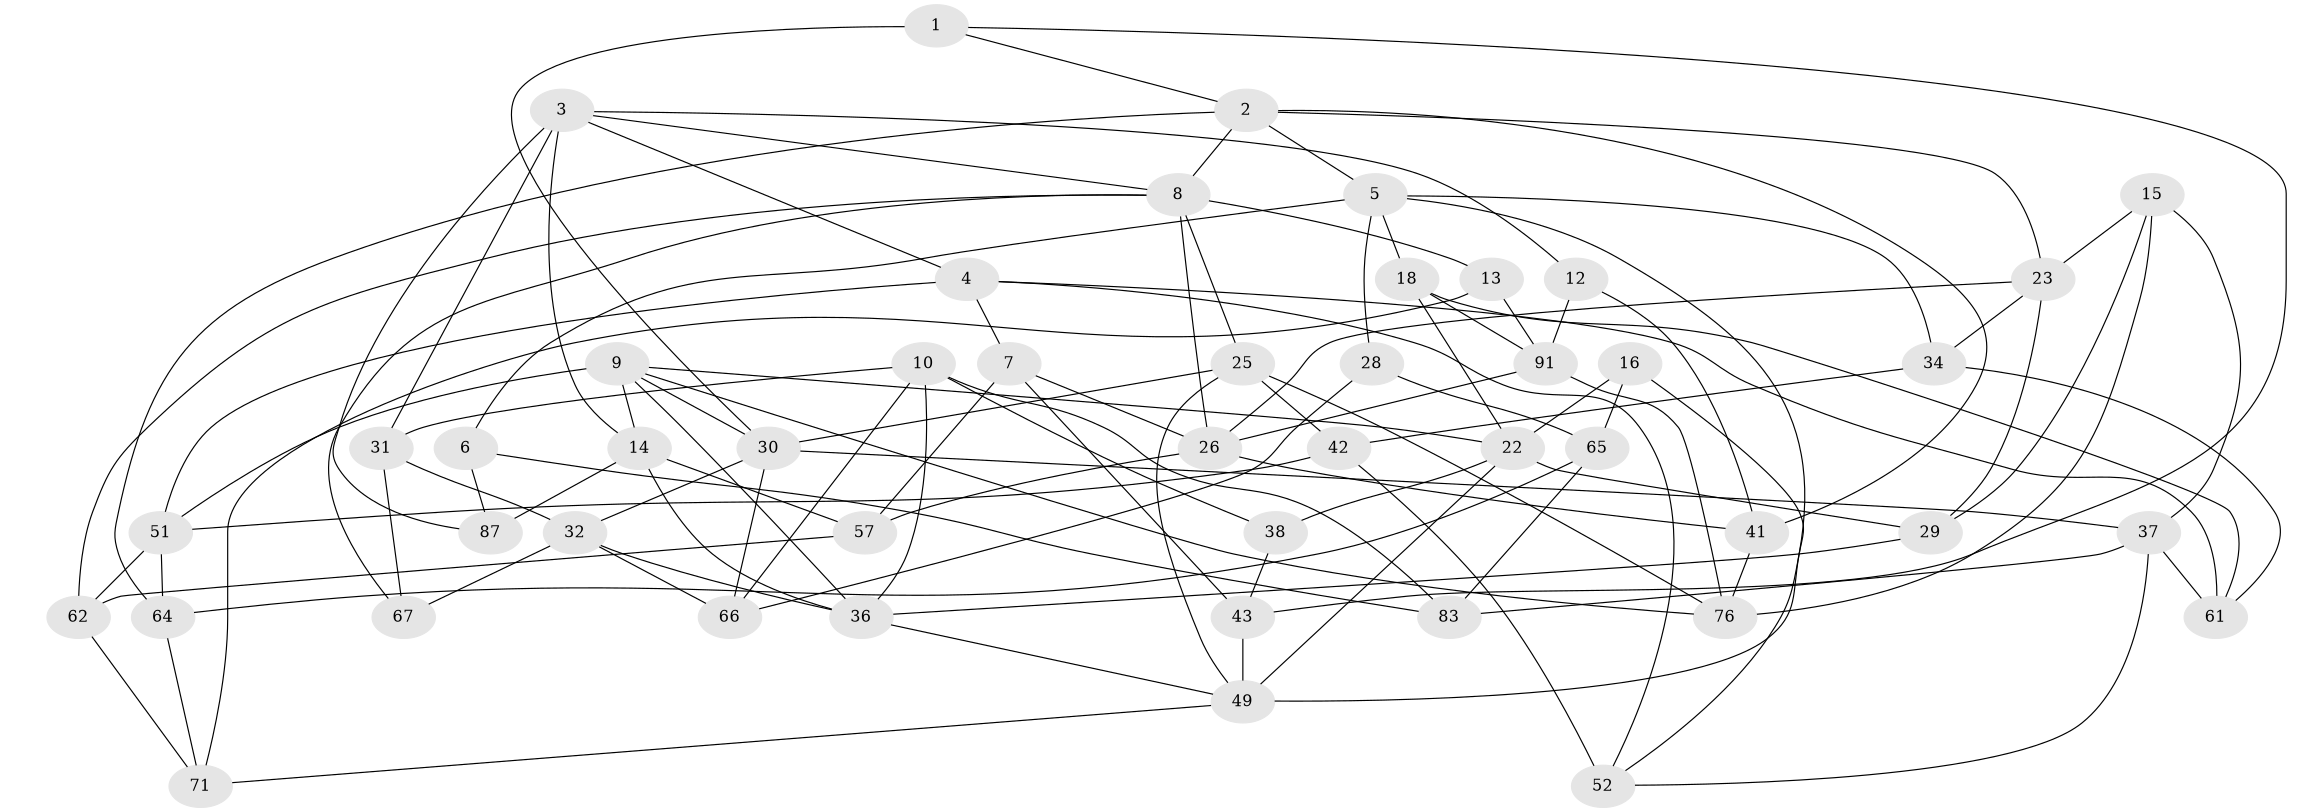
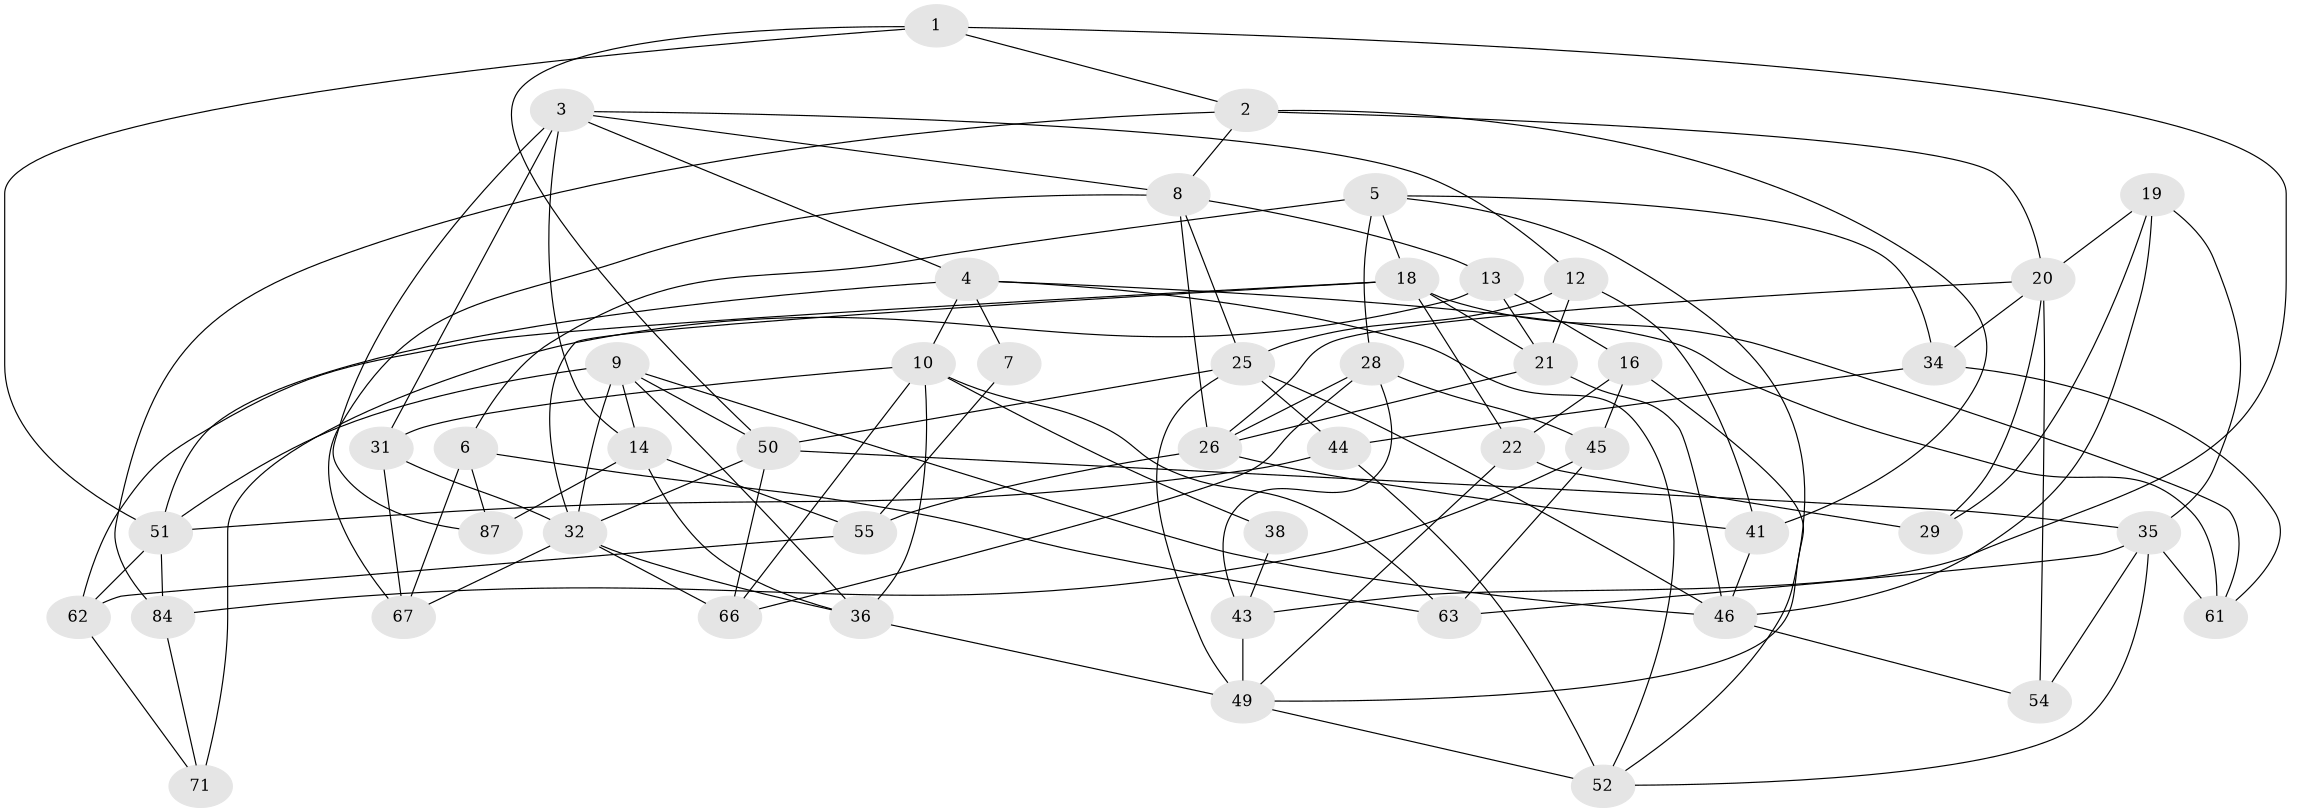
  graph {
    node [color=gray90 style=filled]
    2 [super="+56"]
    5 [super="+20"]
    8 [super="+48"]
-   23 [super="+27"]
+   23 [super="+27" label=20]
    41
-   64
+   64 [label=84]
    1
-   30 [super="+42"]
+   30 [super="+42" label=50]
    43
    51 [super="+68"]
    66
-   35 [super="+50" label=37]
+   35 [super="+50"]
    32 [super="+39"]
    49 [super="+53"]
    62
    6
    18 [super="+47"]
    28
    34
    67
    26 [super="+37"]
    13
    25 [super="+69"]
    29
-   46 [super="+70" label=76]
+   54
+   46 [super="+70"]
    71
    3 [super="+19"]
    4 [super="+33"]
    12
    14 [super="+60"]
    n32 [label=87]
    31
    7
    10 [super="+58"]
    52
    61
-   21 [super="+59" label=91]
-   55 [label=57]
+   21 [super="+59"]
+   55
    36 [super="+57"]
-   63 [label=83]
+   63
    38
    22 [super="+24"]
-   45 [label=65]
-   44 [label=42]
+   45
+   44
    16 [super="+40"]
    9 [super="+11"]
-   15
-   2 -- 5
+   15 [label=19]
    2 -- 8
    2 -- 23
    2 -- 41
    2 -- 64
    5 -- 49
    5 -- 6
    5 -- 18
    5 -- 28
    5 -- 34
    8 -- 67
    8 -- 26
    8 -- 13
    8 -- 25
    23 -- 34
    23 -- 26
    23 -- 29
+   23 -- 54
    41 -- 46
    64 -- 71
    1 -- 2
    1 -- 30
    1 -- 43
+   1 -- 51
    30 -- 66
    30 -- 35
    30 -- 32
    43 -- 49
    51 -- 64
    51 -- 62
+   35 -- 54
    35 -- 52
    35 -- 61
    35 -- 63
    32 -- 66
    32 -- 67
    32 -- 36
-   49 -- 71
+   49 -- 52
    62 -- 71
+   6 -- 67
    6 -- n32
    6 -- 63
-   8 -- 62
+   18 -- 32
+   18 -- 62
    18 -- 61
    18 -- 21
    18 -- 22
    28 -- 66
    28 -- 45
    34 -- 61
    34 -- 44
    26 -- 41
    26 -- 55
    13 -- 71
    13 -- 21
+   13 -- 16
    25 -- 30
    25 -- 49
    25 -- 46
    25 -- 44
-   29 -- 36
+   46 -- 54
    3 -- 8
    3 -- 4
    3 -- 12
    3 -- 14
    3 -- n32
    3 -- 31
    4 -- 51
    4 -- 7
+   4 -- 10
    4 -- 52
    4 -- 61
    12 -- 41
+   12 -- 25
    12 -- 21
    14 -- n32 [weight=2]
    14 -- 55
    14 -- 36
    31 -- 32
    31 -- 67
-   7 -- 43
-   7 -- 26
+   28 -- 43
+   28 -- 26
    7 -- 55
    10 -- 66
    10 -- 31
    10 -- 36
    10 -- 63
    10 -- 38
    21 -- 26
    21 -- 46
    55 -- 62
    36 -- 49
    38 -- 43
    22 -- 49
    22 -- 29
-   22 -- 38
    45 -- 64
    45 -- 63
    44 -- 51
    44 -- 52
    16 -- 52
    16 -- 22
    16 -- 45
    9 -- 30
    9 -- 51
    9 -- 46
    9 -- 14
    9 -- 36
-   9 -- 22
+   9 -- 32
    15 -- 23
    15 -- 35
    15 -- 29
    15 -- 46
  }
